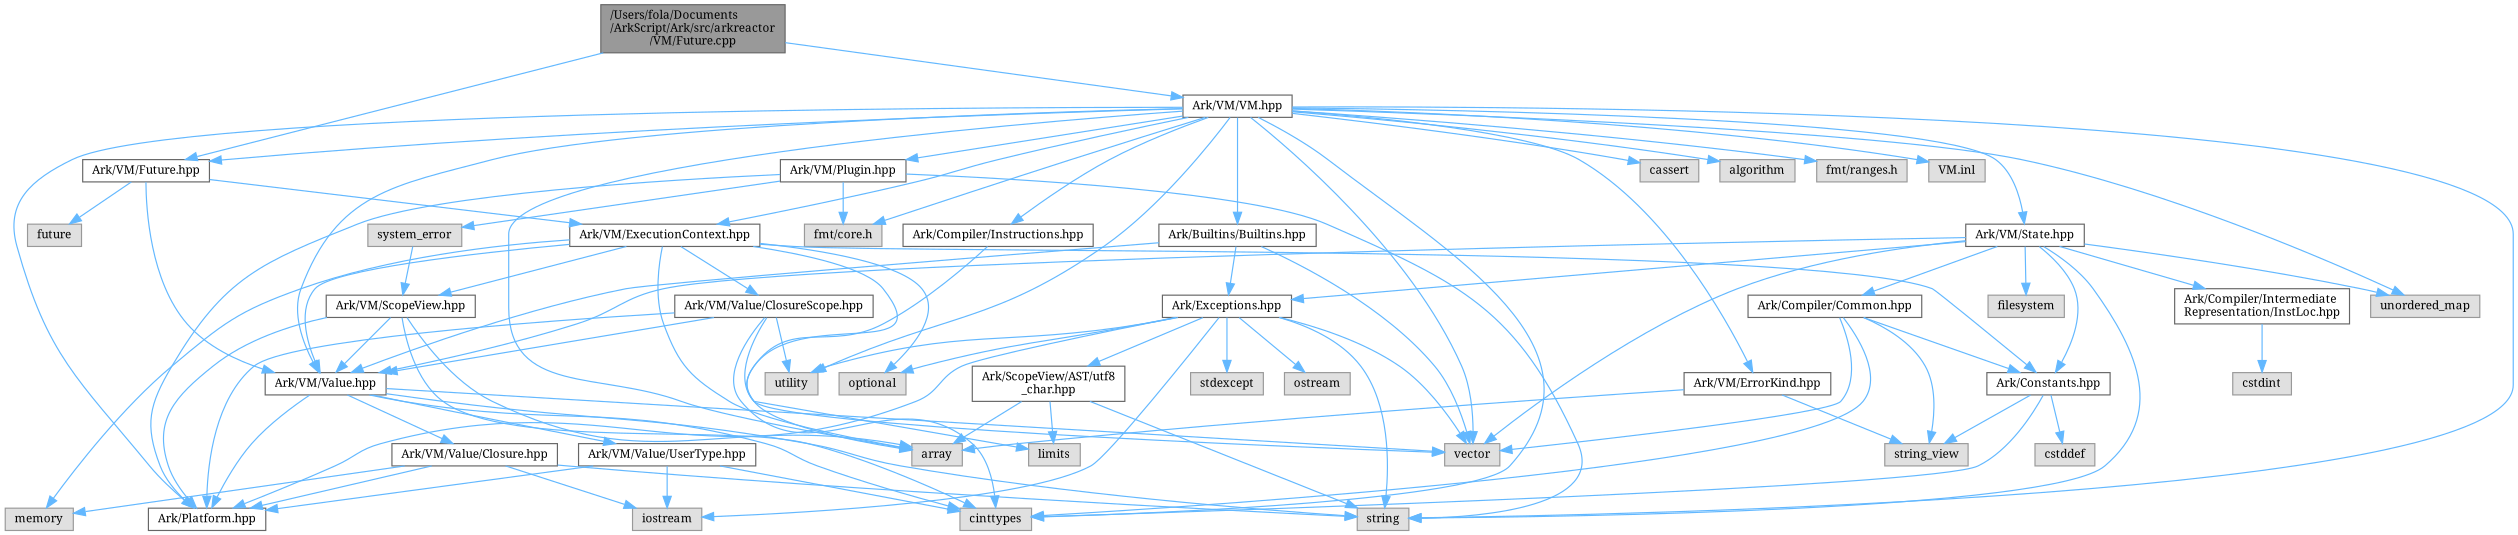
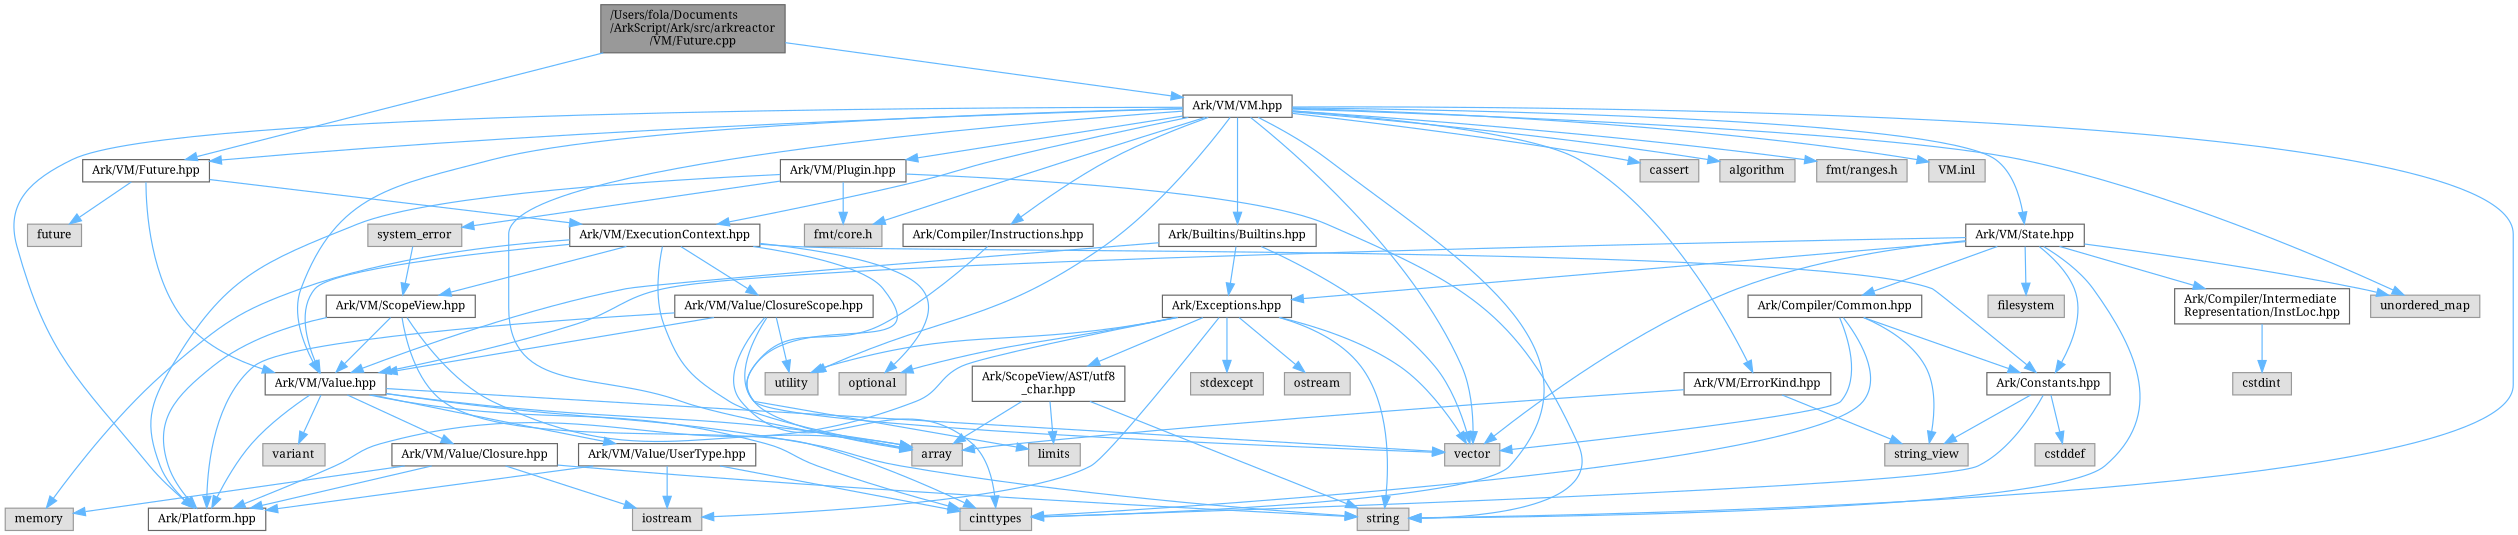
  digraph {
    fontname="Noto Serif"
    node [color=grey60 fillcolor="#E0E0E0" fontname="Noto Serif" fontsize=10 shape=box style=filled]
    edge [color=steelblue1 fontname="Noto Serif" fontsize=10 labelfontname=Helvetica labelfontsize=10 style=solid]
    n1 [color=gray40 fillcolor=grey60 fontcolor=black height=0.2 label="/Users/fola/Documents\l/ArkScript/Ark/src/arkreactor\l/VM/Future.cpp" width=0.4]
    n2 [color=grey40 fillcolor=white height=0.2 label="Ark/VM/Future.hpp" width=0.4]
    n3 [color=grey40 fillcolor=white height=0.2 label="Ark/VM/VM.hpp" width=0.4]
    n4 [height=0.2 label=future width=0.4]
    n5 [color=grey40 fillcolor=white height=0.2 label="Ark/VM/Value.hpp" width=0.4]
    n6 [color=grey40 fillcolor=white height=0.2 label="Ark/VM/ExecutionContext.hpp" width=0.4]
    n7 [height=0.2 label=vector width=0.4]
    n8 [height=0.2 label=string width=0.4]
    n9 [height=0.2 label=cinttypes width=0.4]
    n10 [height=0.2 label=array width=0.4]
    n11 [color=grey40 fillcolor=white height=0.2 label="Ark/Platform.hpp" width=0.4]
    n12 [height=0.2 label=utility width=0.4]
    n13 [height=0.2 label=cassert width=0.4]
    n14 [height=0.2 label=unordered_map width=0.4]
    n15 [height=0.2 label=algorithm width=0.4]
    n16 [height=0.2 label="fmt/core.h" width=0.4]
    n17 [height=0.2 label="fmt/ranges.h" width=0.4]
    n18 [color=grey40 fillcolor=white height=0.2 label="Ark/Compiler/Instructions.hpp" width=0.4]
    n19 [color=grey40 fillcolor=white height=0.2 label="Ark/VM/State.hpp" width=0.4]
    n20 [color=grey40 fillcolor=white height=0.2 label="Ark/VM/ErrorKind.hpp" width=0.4]
    n21 [color=grey40 fillcolor=white height=0.2 label="Ark/Builtins/Builtins.hpp" width=0.4]
    n22 [color=grey40 fillcolor=white height=0.2 label="Ark/VM/Plugin.hpp" width=0.4]
    n23 [height=0.2 label="VM.inl" width=0.4]
+   n24 [height=0.2 label=variant width=0.4]
    n25 [color=grey40 fillcolor=white height=0.2 label="Ark/VM/Value/Closure.hpp" width=0.4]
    n26 [color=grey40 fillcolor=white height=0.2 label="Ark/VM/Value/UserType.hpp" width=0.4]
    n27 [height=0.2 label=memory width=0.4]
    n28 [height=0.2 label=limits width=0.4]
    n29 [height=0.2 label=optional width=0.4]
    n30 [color=grey40 fillcolor=white height=0.2 label="Ark/Constants.hpp" width=0.4]
    n31 [color=grey40 fillcolor=white height=0.2 label="Ark/VM/ScopeView.hpp" width=0.4]
    n32 [color=grey40 fillcolor=white height=0.2 label="Ark/VM/Value/ClosureScope.hpp" width=0.4]
    n33 [height=0.2 label=iostream width=0.4]
    n34 [height=0.2 label=string_view width=0.4]
    n35 [height=0.2 label=cstddef width=0.4]
    n36 [height=0.2 label=filesystem width=0.4]
    n37 [color=grey40 fillcolor=white height=0.2 label="Ark/Compiler/Common.hpp" width=0.4]
    n38 [color=grey40 fillcolor=white height=0.2 label="Ark/Exceptions.hpp" width=0.4]
    n39 [color=grey40 fillcolor=white height=0.2 label="Ark/Compiler/Intermediate\lRepresentation/InstLoc.hpp" width=0.4]
    n40 [height=0.2 label=system_error width=0.4]
    n41 [height=0.2 label=stdexcept width=0.4]
    n42 [height=0.2 label=ostream width=0.4]
    n43 [color=grey40 fillcolor=white height=0.2 label="Ark/ScopeView/AST/utf8\l_char.hpp" width=0.4]
    n44 [height=0.2 label=cstdint width=0.4]
    n1 -> n2
    n1 -> n3
    n2 -> n4
    n2 -> n5
    n2 -> n6
    n3 -> n2
    n3 -> n5
    n3 -> n6
    n3 -> n7
    n3 -> n8
    n3 -> n9
    n3 -> n10
    n3 -> n11
    n3 -> n12
    n3 -> n13
    n3 -> n14
    n3 -> n15
    n3 -> n16
    n3 -> n17
    n3 -> n18
    n3 -> n19
    n3 -> n20
    n3 -> n21
    n3 -> n22
    n3 -> n23
    n5 -> n7
    n5 -> n8
    n5 -> n9
+   n5 -> n10
    n5 -> n11
+   n5 -> n24
    n5 -> n25
    n5 -> n26
    n6 -> n5
    n6 -> n10
    n6 -> n27
    n6 -> n28
    n6 -> n29
    n6 -> n30
    n6 -> n31
    n6 -> n32
    n18 -> n10
    n19 -> n5
    n19 -> n7
    n19 -> n8
    n19 -> n14
    n19 -> n30
    n19 -> n36
    n19 -> n37
    n19 -> n38
    n19 -> n39
    n20 -> n10
    n20 -> n34
    n21 -> n5
    n21 -> n7
    n21 -> n38
    n22 -> n8
    n22 -> n11
    n22 -> n16
    n22 -> n40
    n25 -> n8
    n25 -> n11
    n25 -> n27
    n25 -> n33
    n26 -> n9
    n26 -> n11
    n26 -> n33
    n30 -> n9
    n30 -> n34
    n30 -> n35
    n31 -> n5
    n31 -> n9
    n31 -> n10
    n31 -> n11
    n32 -> n5
    n32 -> n7
    n32 -> n9
    n32 -> n11
    n32 -> n12
    n37 -> n7
    n37 -> n9
    n37 -> n30
    n37 -> n34
    n38 -> n7
    n38 -> n8
    n38 -> n11
    n38 -> n12
    n38 -> n29
    n38 -> n33
    n38 -> n41
    n38 -> n42
    n38 -> n43
    n39 -> n44
    n40 -> n31
    n43 -> n8
    n43 -> n10
    n43 -> n28
  }
